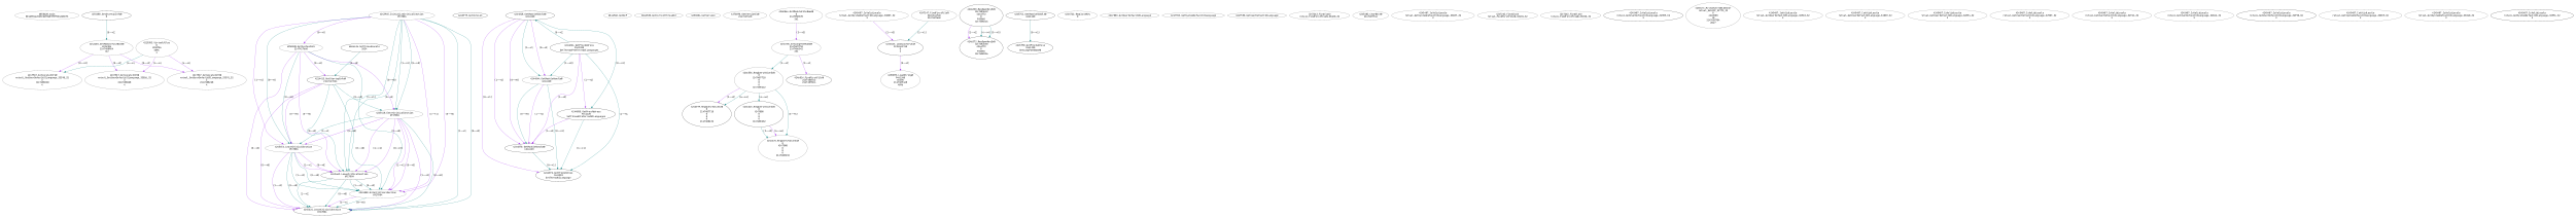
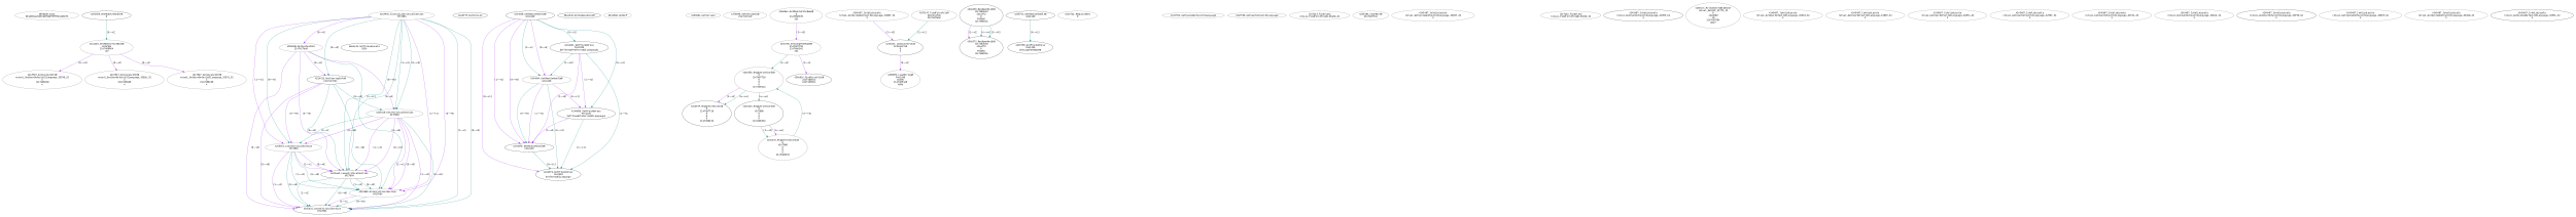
  digraph {
    fontname="JetBrains Mono"
    node [color=gray40 fontname="JetBrains Mono"]
    edge [color=teal fontname="JetBrains Mono"]
    n1 [label="6850628.main\n0016901ee5292d2f8e89799931d23873"]
-   n2 [color=black label="4254480.GetStartupInfoW\n0"]
+   n2 [color=black label="4254480.GetModuleHandleW\n0"]
    n3 [label="4243306.GetModuleFileNameW\n4194304\n2147408904\n522"]
    n4 [label="4247567.GetLocaleInfoW\nretval_GetUserDefaultUILanguage_33390_32\n3\n2147408268\n4"]
    n5 [label="4247567.GetLocaleInfoW\nretval_GetUserDefaultUILanguage_33391_32\n3\n2147408268\n4"]
    n6 [label="4247567.GetLocaleInfoW\nretval_GetUserDefaultUILanguage_33026_32\n3\n2147408268\n4"]
    n7 [color=black label="6844434.SetThreadLocale\n1024"]
    n8 [label="4243965.InitializeCriticalSection\n6917004"]
    n9 [label="4250188.GetSystemInfo\n2147417660"]
    n10 [color=black label="4214413.GetStartupInfoW\n2147417624"]
    n11 [label="4245418.EnterCriticalSection\n6917004"]
    n12 [label="4245454.LeaveCriticalSection\n6917004"]
    n13 [color=black label="4245469.LeaveCriticalSection\n6917004"]
    n14 [label="4245580.EnterCriticalSection\n6917004"]
    n15 [color=black label="4245621.LeaveCriticalSection\n6917004"]
    n16 [color=black label="4243979.GetVersion\n"]
    n17 [color=black label="4244018.GetModuleHandleW\n4244120"]
    n18 [color=black label="4244024.GetProcAddress\n9441320\nGetThreadPreferredUILanguages"]
    n19 [label="4244044.GetModuleHandleW\n4244120"]
    n20 [color=black label="4244050.GetProcAddress\n9441320\nSetThreadPreferredUILanguages"]
    n21 [color=black label="4244070.GetModuleHandleW\n4244120"]
    n22 [color=black label="4244076.GetProcAddress\n9441320\nGetThreadUILanguage"]
+   n23 [color=black label="6844540.GetCommandLineW\n"]
    n24 [label="6844560.GetACP\n"]
-   n25 [label="6844580.GetCurrentThreadId\n"]
    n26 [label="4250204.GetVersion\n"]
    n27 [label="4276690.GetVersionExW\n2147417420"]
    n28 [label="4248064.GetModuleFileNameW\n0\n2147908370\n261"]
    n29 [label="4245785.GetLongPathNameW\n2147407710\n2147406542\n261"]
    n30 [label="4246556.RegQueryValueExW\n0\n2147407710\n0\n0\n0\n2147408232"]
    n31 [color=black label="4246014.FindFirstFileW\n2147406542\n2147407064"]
-   n32 [label="4215383.VirtualAlloc\n0\n1310704\n4096\n4"]
    n33 [label="4250073.LoadStringW\n9441340\n65485\n2147409468\n4096"]
    n34 [color=black label="4246338.RegOpenKeyExW\n2147483649\n4246772\n0\n983065\n2147408236"]
    n35 [color=black label="4246372.RegOpenKeyExW\n2147483650\n4246772\n0\n983065\n2147408236"]
    n36 [color=black label="4245741.GetModuleHandleW\n4246160"]
    n37 [color=black label="4245758.GetProcAddress\n9441320\nGetLongPathNameW"]
    n38 [color=black label="4246599.RegQueryValueExW\n0\n2147407710\n0\n0\n0\n2147408232"]
    n39 [color=black label="4246635.RegQueryValueExW\n0\n4247000\n0\n0\n0\n2147408232"]
    n40 [label="4246676.RegQueryValueExW\n0\n4247000\n0\n0\n0\n2147408232"]
    n41 [label="4246722.RegCloseKey\n0"]
-   n42 [label="4247883.GetUserDefaultUILanguage\n"]
    n43 [label="4247923.GetSystemDefaultUILanguage\n"]
    n44 [label="4245487.IsValidLocale\nretval_GetSystemDefaultUILanguage_33007_32\n2"]
    n45 [color=black label="4248145.LoadLibraryExW\n3224341740\n0\n2"]
    n46 [label="4247558.GetUserDefaultUILanguage\n"]
    n47 [label="4247247.FindFirstFileW\n3224341740\n2147407640"]
    n48 [label="4247263.FindClose\nretval_FindFirstFileW_33400_32"]
    n49 [label="4245683.CharNextW\n2147407716"]
    n50 [label="4245487.IsValidLocale\nretval_GetSystemDefaultUILanguage_33037_32\n2"]
-   n51 [label="4247263.FindClose\nretval_FindFirstFileW_33401_32"]
    n52 [label="4247263.FindClose\nretval_FindFirstFileW_33150_32"]
    n53 [color=black label="4245487.IsValidLocale\nretval_GetUserDefaultUILanguage_32909_32\n2"]
    n54 [label="4250171.MultiByteToWideChar\nretval_GetACP_32773_32\n0\n4243508\n10\n2147403704\n2047"]
    n55 [label="4245487.IsValidLocale\nretval_GetUserDefaultUILanguage_32910_32\n2"]
    n56 [label="4245487.IsValidLocale\nretval_GetUserDefaultUILanguage_32839_32\n2"]
    n57 [label="4245487.IsValidLocale\nretval_GetUserDefaultUILanguage_32894_32\n2"]
    n58 [label="4245487.IsValidLocale\nretval_GetUserDefaultUILanguage_32907_32\n2"]
    n59 [label="4245487.IsValidLocale\nretval_GetUserDefaultUILanguage_32911_32\n2"]
    n60 [label="4245487.IsValidLocale\nretval_GetUserDefaultUILanguage_32842_32\n2"]
    n61 [color=black label="4245487.IsValidLocale\nretval_GetUserDefaultUILanguage_32990_32\n2"]
    n62 [label="4245487.IsValidLocale\nretval_GetSystemDefaultUILanguage_33039_32\n2"]
    n63 [label="4245487.IsValidLocale\nretval_GetSystemDefaultUILanguage_33040_32\n2"]
    n64 [color=black label="4245487.IsValidLocale\nretval_GetSystemDefaultUILanguage_32951_32\n2"]
    n2 -> n3 [label="(0-->1)"]
    n3 -> n4 [color=purple label="(0-->2)"]
    n3 -> n5 [color=purple label="(0-->2)"]
    n3 -> n6 [color=purple label="(0-->2)"]
    n8 -> n9 [color=purple label="(0-->0)"]
-   n7 -> n10 [label="(0-->0)"]
+   n8 -> n10 [label="(0-->0)"]
    n8 -> n11 [label="(1-->1)"]
    n8 -> n11 [label="(0-->0)"]
    n8 -> n12 [color=purple label="(1-->1)"]
    n8 -> n12 [label="(0-->0)"]
    n8 -> n13 [label="(1-->1)"]
    n8 -> n13 [label="(0-->0)"]
    n8 -> n14 [color=purple label="(1-->1)"]
    n8 -> n14 [color=purple label="(0-->0)"]
    n8 -> n15 [label="(1-->1)"]
    n8 -> n15 [label="(0-->0)"]
    n9 -> n10 [color=purple label="(0-->0)"]
    n9 -> n11 [color=purple label="(0-->0)"]
-   n9 -> n12 [label="(0-->0)"]
    n9 -> n13 [color=purple label="(0-->0)"]
    n9 -> n14 [label="(0-->0)"]
    n9 -> n15 [color=purple label="(0-->0)"]
    n10 -> n11 [label="(0-->0)"]
    n10 -> n12 [color=purple label="(0-->0)"]
    n10 -> n13 [label="(0-->0)"]
    n10 -> n14 [label="(0-->0)"]
    n10 -> n15 [color=purple label="(0-->0)"]
    n11 -> n12 [label="(1-->1)"]
    n11 -> n12 [color=purple label="(0-->0)"]
    n11 -> n13 [color=purple label="(1-->1)"]
    n11 -> n13 [color=purple label="(0-->0)"]
    n11 -> n14 [color=purple label="(1-->1)"]
    n11 -> n14 [color=purple label="(0-->0)"]
    n11 -> n15 [color=purple label="(1-->1)"]
    n11 -> n15 [label="(0-->0)"]
    n12 -> n13 [color=purple label="(1-->1)"]
    n12 -> n13 [color=purple label="(0-->0)"]
    n12 -> n14 [label="(1-->1)"]
    n12 -> n14 [label="(0-->0)"]
    n12 -> n15 [color=purple label="(1-->1)"]
    n12 -> n15 [label="(0-->0)"]
    n13 -> n14 [label="(1-->1)"]
    n13 -> n14 [label="(0-->0)"]
    n13 -> n15 [label="(1-->1)"]
    n13 -> n15 [label="(0-->0)"]
    n14 -> n15 [color=purple label="(1-->1)"]
    n14 -> n15 [label="(0-->0)"]
-   n18 -> n17 [label="(0-->1)"]
+   n17 -> n18 [label="(0-->1)"]
    n17 -> n19 [label="(1-->1)"]
    n17 -> n19 [color=purple label="(0-->0)"]
    n17 -> n20 [label="(0-->1)"]
    n17 -> n21 [color=purple label="(1-->1)"]
    n17 -> n21 [color=purple label="(0-->0)"]
    n17 -> n22 [color=purple label="(0-->1)"]
    n18 -> n19 [label="(1-->0)"]
    n18 -> n20 [color=purple label="(1-->1)"]
    n18 -> n21 [color=purple label="(1-->0)"]
    n18 -> n22 [label="(1-->1)"]
+   n19 -> n20 [color=purple label="(0-->1)"]
    n19 -> n21 [color=purple label="(1-->1)"]
    n19 -> n21 [label="(0-->0)"]
    n19 -> n22 [label="(0-->1)"]
    n20 -> n21 [color=purple label="(1-->0)"]
    n20 -> n22 [label="(1-->1)"]
    n21 -> n22 [label="(0-->1)"]
    n28 -> n29 [color=purple label="(3-->3)"]
    n29 -> n30 [label="(1-->2)"]
    n29 -> n31 [color=purple label="(2-->1)"]
    n30 -> n38 [color=purple label="(2-->2)"]
    n30 -> n38 [label="(6-->6)"]
    n30 -> n39 [label="(6-->6)"]
-   n30 -> n40 [label="(6-->6)"]
-   n32 -> n4 [label="(4-->4)"]
-   n32 -> n5 [color=purple label="(4-->4)"]
-   n32 -> n6 [color=purple label="(4-->4)"]
+   n40 -> n30 [label="(6-->6)"]
    n34 -> n35 [color=purple label="(2-->2)"]
    n34 -> n35 [label="(4-->4)"]
    n34 -> n35 [label="(5-->5)"]
    n36 -> n37 [label="(0-->1)"]
    n39 -> n40 [label="(2-->2)"]
    n39 -> n40 [color=purple label="(6-->6)"]
    n44 -> n45 [color=purple label="(2-->3)"]
    n45 -> n33 [color=purple label="(0-->1)"]
    n47 -> n45 [label="(1-->1)"]
  }
